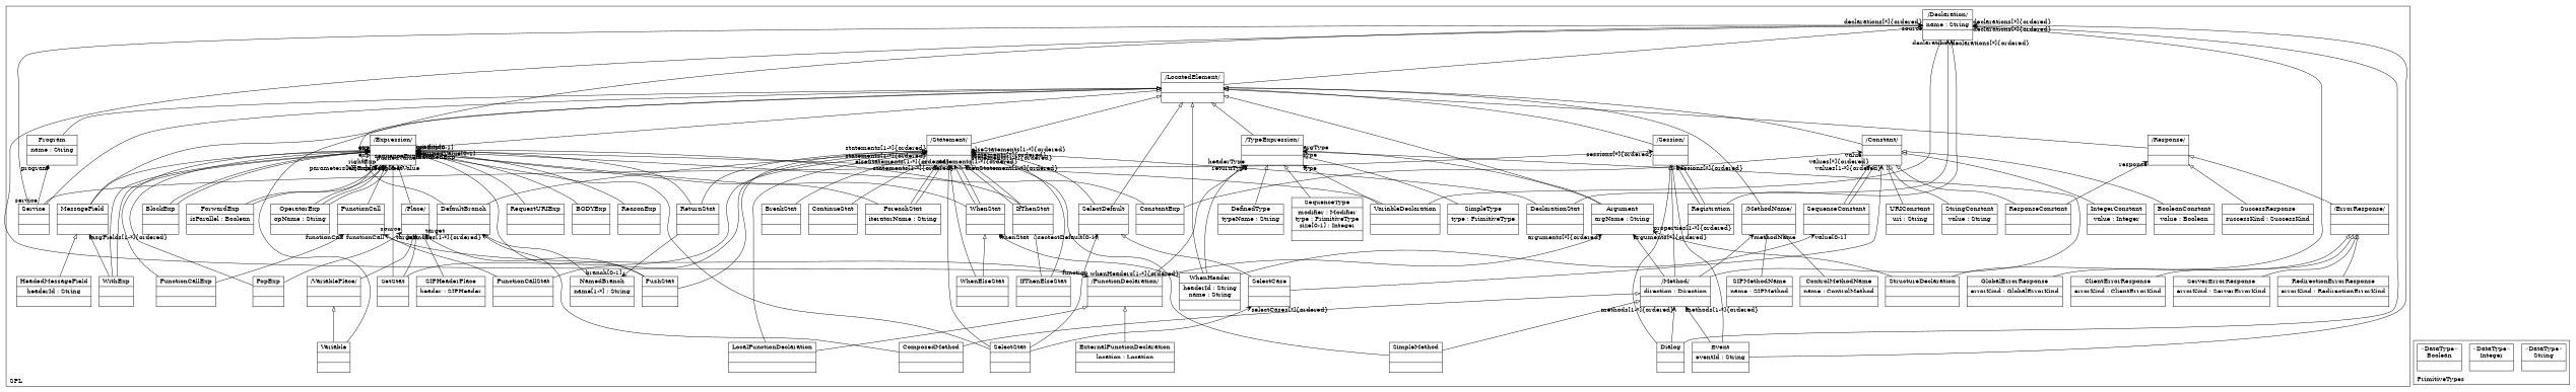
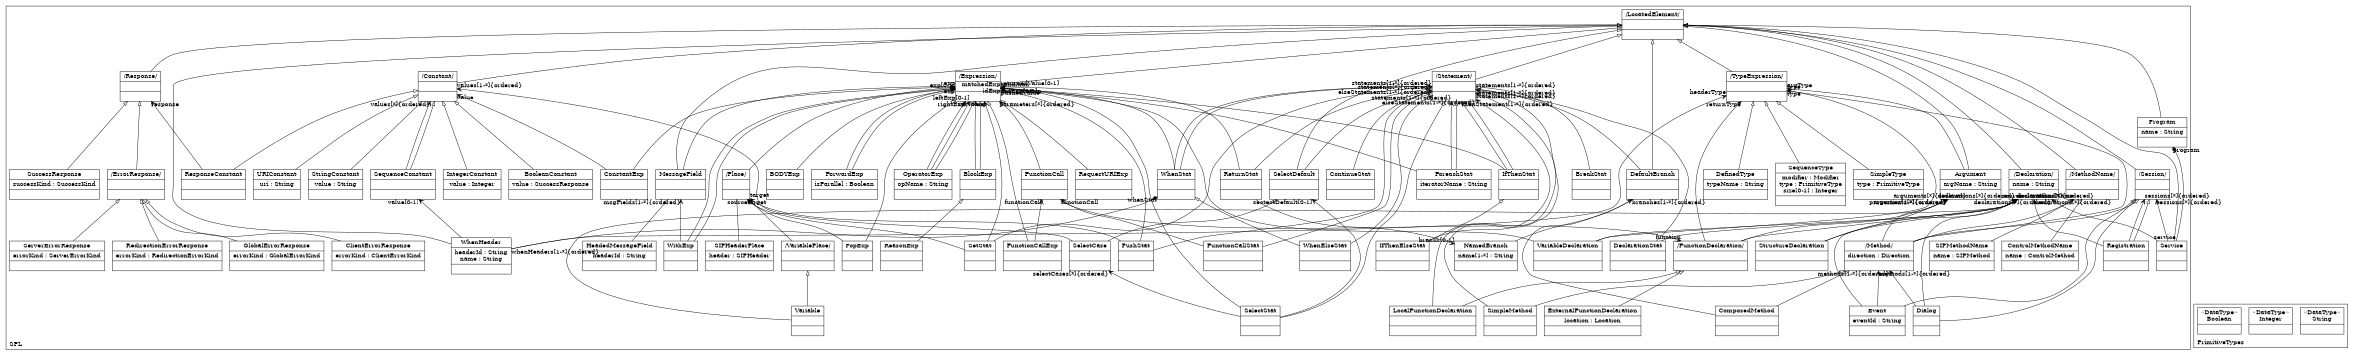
  digraph {
    compound=true
    labeljust=l
    labelloc=t
    nodeSep=0.75
    rankdir=BT
    node [shape=record]
    edge [arrowhead=onormal constraint=true group=Expression minlen=2]
    n1 [label="{/LocatedElement/| | }"]
    n2 [label="{Program|name : String| }"]
    n3 [label="{Service| | }"]
    n4 [label="{/Declaration/|name : String| }"]
    n5 [label="{/Session/| | }"]
    n6 [label="{Registration| | }"]
    n7 [label="{Dialog| | }"]
    n8 [label="{/Method/|direction : Direction| }"]
    n9 [label="{/TypeExpression/| | }"]
    n10 [label="{/MethodName/| | }"]
    n11 [label="{Argument|argName : String| }"]
    n12 [label="{Event|eventId : String| }"]
    n13 [label="{SimpleMethod| | }"]
    n14 [label="{/Statement/| | }"]
    n15 [label="{ComposedMethod| | }"]
    n16 [label="{DefaultBranch| | }"]
    n17 [label="{NamedBranch|name[1-*] : String| }"]
    n18 [label="{SIPMethodName|name : SIPMethod| }"]
    n19 [label="{ControlMethodName|name : ControlMethod| }"]
    n20 [label="{SimpleType|type : PrimitiveType| }"]
    n21 [label="{SequenceType|modifier : Modifier\ntype : PrimitiveType\nsize[0-1] : Integer| }"]
    n22 [label="{DefinedType|typeName : String| }"]
    n23 [label="{VariableDeclaration| | }"]
    n24 [label="{/Expression/| | }"]
    n25 [label="{/FunctionDeclaration/| | }"]
    n26 [label="{ExternalFunctionDeclaration|location : Location| }"]
    n27 [label="{LocalFunctionDeclaration| | }"]
    n28 [label="{StructureDeclaration| | }"]
    n29 [label="{FunctionCall| | }"]
    n30 [label="{SetStat| | }"]
    n31 [label="{/Place/| | }"]
    n32 [label="{DeclarationStat| | }"]
    n33 [label="{ReturnStat| | }"]
    n34 [label="{IfThenStat| | }"]
    n35 [label="{IfThenElseStat| | }"]
    n36 [label="{WhenStat| | }"]
    n37 [label="{WhenElseStat| | }"]
    n38 [label="{ForeachStat|iteratorName : String| }"]
    n39 [label="{SelectStat| | }"]
    n40 [label="{SelectCase| | }"]
    n41 [label="{SelectDefault| | }"]
    n42 [label="{/Constant/| | }"]
    n43 [label="{FunctionCallStat| | }"]
    n44 [label="{ContinueStat| | }"]
    n45 [label="{BreakStat| | }"]
    n46 [label="{PushStat| | }"]
    n47 [label="{WhenHeader|headerId : String\nname : String| }"]
    n48 [label="{ConstantExp| | }"]
    n49 [label="{OperatorExp|opName : String| }"]
    n50 [label="{ForwardExp|isParallel : Boolean| }"]
    n51 [label="{WithExp| | }"]
    n52 [label="{MessageField| | }"]
    n53 [label="{BlockExp| | }"]
    n54 [label="{ReasonExp| | }"]
    n55 [label="{BODYExp| | }"]
    n56 [label="{RequestURIExp| | }"]
    n57 [label="{PopExp| | }"]
    n58 [label="{FunctionCallExp| | }"]
    n59 [label="{SIPHeaderPlace|header : SIPHeader| }"]
    n60 [label="{/VariablePlace/| | }"]
    n61 [label="{Variable| | }"]
    n62 [label="{HeadedMessageField|headerId : String| }"]
-   n63 [label="{BooleanConstant|value : Boolean| }"]
+   n63 [label="{BooleanConstant|value : SuccessResponse| }"]
    n64 [label="{IntegerConstant|value : Integer| }"]
    n65 [label="{StringConstant|value : String| }"]
    n66 [label="{URIConstant|uri : String| }"]
    n67 [label="{SequenceConstant| | }"]
    n68 [label="{ResponseConstant| | }"]
    n69 [label="{/Response/| | }"]
    n70 [label="{SuccessResponse|successKind : SuccessKind| }"]
    n71 [label="{/ErrorResponse/| | }"]
    n72 [label="{ClientErrorResponse|errorKind : ClientErrorKind| }"]
    n73 [label="{GlobalErrorResponse|errorKind : GlobalErrorKind| }"]
    n74 [label="{RedirectionErrorResponse|errorKind : RedirectionErrorKind| }"]
    n75 [label="{ServerErrorResponse|errorKind : ServerErrorKind| }"]
    n76 [label="{&#171;DataType&#187;\nString|}"]
    n77 [label="{&#171;DataType&#187;\nInteger|}"]
    n78 [label="{&#171;DataType&#187;\nBoolean|}"]
    subgraph cluster_1 {
      color=black
      label=SPL
      n1
      n2
      n3
      n4
      n5
      n6
      n7
      n8
      n9
      n10
      n11
      n12
      n13
      n14
      n15
      n16
      n17
      n18
      n19
      n20
      n21
      n22
      n23
      n24
      n25
      n26
      n27
      n28
      n29
      n30
      n31
      n32
      n33
      n34
      n35
      n36
      n37
      n38
      n39
      n40
      n41
      n42
      n43
      n44
      n45
      n46
      n47
      n48
      n49
      n50
      n51
      n52
      n53
      n54
      n55
      n56
      n57
      n58
      n59
      n60
      n61
      n62
      n63
      n64
      n65
      n66
      n67
      n68
      n69
      n70
      n71
      n72
      n73
      n74
      n75
    }
    subgraph cluster_2 {
      color=black
      label=Enum
    }
    subgraph cluster_3 {
      color=black
      label=PrimitiveTypes
      n76
      n77
      n78
    }
    n2 -> n1 [group=LocatedElement]
    n3 -> n1 [group=LocatedElement]
    n3 -> n2 [arrowhead=diamond arrowtail=none group=Program headlabel=program taillabel=service]
    n3 -> n4 [arrowhead=vee arrowtail=diamond group=Declaration headlabel="declarations[*]{ordered}"]
    n3 -> n5 [arrowhead=vee arrowtail=diamond group=Session headlabel="sessions[*]{ordered}"]
-   n1 -> n4 [group=LocatedElement]
+   n4 -> n1 [group=LocatedElement]
    n5 -> n1 [group=LocatedElement]
    n6 -> n4 [arrowhead=vee arrowtail=diamond group=Declaration headlabel="declarations[*]{ordered}"]
    n6 -> n5 [arrowhead=vee arrowtail=diamond group=Session headlabel="sessions[*]{ordered}"]
    n6 -> n5 [group=Session]
    n7 -> n4 [arrowhead=vee arrowtail=diamond group=Declaration headlabel="declarations[*]{ordered}"]
    n7 -> n5 [group=Session]
    n7 -> n8 [arrowhead=vee arrowtail=diamond group=Method headlabel="methods[1-*]{ordered}"]
    n8 -> n5 [group=Session]
    n8 -> n9 [arrowhead=vee arrowtail=none constraint=false group=TypeExpression headlabel=type]
    n8 -> n10 [arrowhead=vee arrowtail=diamond group=MethodName headlabel=methodName]
    n8 -> n11 [arrowhead=vee arrowtail=diamond group=Argument headlabel="arguments[*]{ordered}"]
    n9 -> n1 [group=LocatedElement]
    n10 -> n1 [group=LocatedElement]
    n11 -> n1 [group=LocatedElement]
    n11 -> n9 [arrowhead=vee arrowtail=diamond group=TypeExpression headlabel=argType]
    n12 -> n4 [arrowhead=vee arrowtail=diamond group=Declaration headlabel="declarations[*]{ordered}"]
    n12 -> n5 [group=Session]
    n12 -> n8 [arrowhead=vee arrowtail=diamond group=Method headlabel="methods[1-*]{ordered}"]
    n13 -> n8 [group=Method]
    n13 -> n14 [arrowhead=vee arrowtail=diamond group=Statement headlabel="statements[1-*]{ordered}"]
    n14 -> n1 [group=LocatedElement]
    n15 -> n8 [group=Method]
    n15 -> n16 [arrowhead=vee arrowtail=diamond group=DefaultBranch headlabel="branches[1-*]{ordered}"]
    n16 -> n1 [group=LocatedElement]
    n16 -> n14 [arrowtail=diamond group=Statement headlabel="statements[1-*]{ordered}"]
    n17 -> n16 [group=DefaultBranch]
    n18 -> n10 [group=MethodName]
    n19 -> n10 [group=MethodName]
    n20 -> n9 [group=TypeExpression]
    n21 -> n9 [group=TypeExpression]
    n22 -> n9 [group=TypeExpression]
    n23 -> n4 [group=Declaration]
    n23 -> n9 [arrowhead=vee arrowtail=diamond group=TypeExpression headlabel=type]
    n23 -> n24 [arrowhead=vee arrowtail=diamond headlabel="initExp[0-1]"]
    n24 -> n1 [group=LocatedElement]
    n25 -> n4 [group=Declaration]
    n25 -> n9 [arrowhead=vee arrowtail=diamond group=TypeExpression headlabel=returnType]
    n25 -> n11 [arrowhead=vee arrowtail=diamond group=Argument headlabel="arguments[*]{ordered}"]
    n26 -> n25 [group=FunctionDeclaration]
    n27 -> n14 [arrowhead=vee arrowtail=diamond group=Statement headlabel="statements[1-*]{ordered}"]
    n27 -> n25 [group=FunctionDeclaration]
    n28 -> n4 [group=Declaration]
    n28 -> n11 [arrowhead=vee arrowtail=diamond group=Argument headlabel="properties[1-*]{ordered}"]
    n29 -> n24 [arrowhead=vee arrowtail=diamond headlabel="parameters[*]{ordered}"]
    n29 -> n25 [arrowhead=vee arrowtail=none constraint=false group=FunctionDeclaration headlabel=function]
    n30 -> n14 [group=Statement]
    n30 -> n24 [arrowhead=vee arrowtail=diamond headlabel=setValue]
    n30 -> n31 [arrowhead=vee arrowtail=diamond group=Place headlabel=target]
    n31 -> n24
    n32 -> n4 [arrowhead=vee arrowtail=diamond group=Declaration headlabel=declaration]
    n32 -> n14 [group=Statement]
    n33 -> n14 [group=Statement]
    n33 -> n17 [arrowhead=vee arrowtail=none constraint=false group=NamedBranch headlabel="branch[0-1]"]
    n33 -> n24 [arrowhead=vee arrowtail=diamond headlabel="returnedValue[0-1]"]
    n34 -> n14 [arrowhead=vee arrowtail=diamond group=Statement headlabel="thenStatement[1-*]{ordered}"]
    n34 -> n14 [group=Statement]
    n34 -> n24 [arrowhead=vee arrowtail=diamond headlabel=condition]
    n35 -> n14 [arrowhead=vee arrowtail=diamond group=Statement headlabel="elseStatements[1-*]{ordered}"]
    n35 -> n34 [group=IfThenStat]
    n36 -> n14 [arrowhead=vee arrowtail=diamond group=Statement headlabel="statements[1-*]{ordered}"]
    n36 -> n14 [group=Statement]
    n36 -> n24 [arrowhead=vee arrowtail=diamond headlabel=idExp]
    n37 -> n14 [arrowhead=vee arrowtail=diamond group=Statement headlabel="elseStatements[1-*]{ordered}"]
    n37 -> n36 [group=WhenStat]
    n38 -> n14 [arrowhead=vee arrowtail=diamond group=Statement headlabel="statements[1-*]{ordered}"]
    n38 -> n14 [group=Statement]
    n38 -> n24 [arrowhead=vee arrowtail=diamond headlabel=sequenceExp]
    n39 -> n14 [group=Statement]
    n39 -> n24 [arrowhead=vee arrowtail=diamond headlabel=matchedExp]
    n39 -> n40 [arrowhead=vee arrowtail=diamond group=SelectCase headlabel="selectCases[*]{ordered}"]
    n39 -> n41 [arrowhead=vee arrowtail=diamond group=SelectDefault headlabel="sectectDefault[0-1]"]
    n40 -> n41 [group=SelectDefault]
    n40 -> n42 [arrowhead=vee arrowtail=diamond group=Constant headlabel="values[1-*]{ordered}"]
    n41 -> n1 [group=LocatedElement]
    n41 -> n14 [arrowhead=vee arrowtail=diamond group=Statement headlabel="statements[*]{ordered}"]
    n42 -> n1 [group=LocatedElement]
    n43 -> n14 [group=Statement]
    n43 -> n29 [arrowhead=vee arrowtail=diamond group=FunctionCall headlabel=functionCall]
    n44 -> n14 [group=Statement]
    n45 -> n14 [group=Statement]
    n46 -> n14 [group=Statement]
    n46 -> n24 [arrowhead=vee arrowtail=diamond headlabel=pushedValue]
    n46 -> n31 [arrowhead=vee arrowtail=diamond group=Place headlabel=target]
    n47 -> n1 [group=LocatedElement]
    n47 -> n9 [arrowhead=vee arrowtail=diamond group=TypeExpression headlabel=headerType]
    n47 -> n36 [arrowhead=diamond arrowtail=none group=WhenStat headlabel=whenStat taillabel="whenHeaders[1-*]{ordered}"]
    n47 -> n67 [arrowhead=vee arrowtail=diamond group=Constant headlabel="value[0-1]"]
    n48 -> n24
    n48 -> n42 [arrowhead=vee arrowtail=diamond group=Constant headlabel=value]
    n49 -> n24 [arrowhead=vee arrowtail=diamond headlabel=rightExp]
    n49 -> n24 [arrowhead=vee arrowtail=diamond headlabel="leftExp[0-1]"]
    n49 -> n24
    n50 -> n24 [arrowhead=vee arrowtail=diamond headlabel="exp[0-1]"]
    n50 -> n24
    n51 -> n24 [arrowhead=vee arrowtail=diamond headlabel=exp]
    n51 -> n24
    n51 -> n52 [arrowhead=vee arrowtail=diamond group=MessageField headlabel="msgFields[1-*]{ordered}"]
    n52 -> n1 [group=LocatedElement]
    n52 -> n24 [arrowhead=vee arrowtail=diamond headlabel=exp]
    n53 -> n24 [arrowhead=vee arrowtail=diamond headlabel=exp]
    n53 -> n24
-   n54 -> n24
+   n54 -> n53
    n55 -> n24
    n56 -> n24
    n57 -> n24
    n57 -> n31 [arrowhead=vee arrowtail=diamond group=Place headlabel=source]
    n58 -> n24
    n58 -> n29 [arrowhead=vee arrowtail=diamond group=FunctionCall headlabel=functionCall]
    n59 -> n31 [group=Place]
    n60 -> n31 [group=Place]
    n61 -> n4 [arrowhead=vee arrowtail=none constraint=false group=Declaration headlabel=source]
    n61 -> n60 [group=VariablePlace]
    n62 -> n52 [group=MessageField]
    n63 -> n42 [group=Constant]
    n64 -> n42 [group=Constant]
    n65 -> n42 [group=Constant]
    n66 -> n42 [group=Constant]
    n67 -> n42 [arrowhead=vee arrowtail=diamond group=Constant headlabel="values[*]{ordered}"]
    n67 -> n42 [group=Constant]
    n68 -> n42 [group=Constant]
    n68 -> n69 [arrowhead=vee arrowtail=diamond group=Response headlabel=response]
    n69 -> n1 [group=LocatedElement]
    n70 -> n69 [group=Response]
    n71 -> n69 [group=Response]
    n72 -> n71 [group=ErrorResponse]
    n73 -> n71 [group=ErrorResponse]
    n74 -> n71 [group=ErrorResponse]
    n75 -> n71 [group=ErrorResponse]
  }
